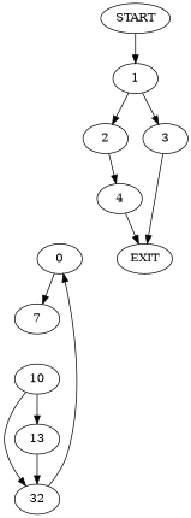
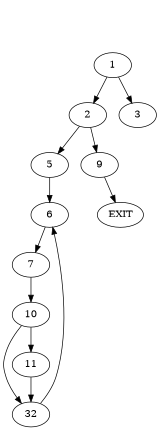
  digraph {
-   n1 [label=START]
    1
    2
    3
    n5 [label=EXIT]
-   4
-   6 [label=0]
+   4 [label=9]
+   5
+   6
    7
    10
-   11 [label=13]
+   11
    n12 [label=32]
-   n1 -> 1
    1 -> 2
    1 -> 3
    2 -> 4
-   3 -> n5
+   2 -> 5
    4 -> n5
+   5 -> 6
    6 -> 7
+   7 -> 10
    10 -> 11
    10 -> n12
    11 -> n12
    n12 -> 6
  }
